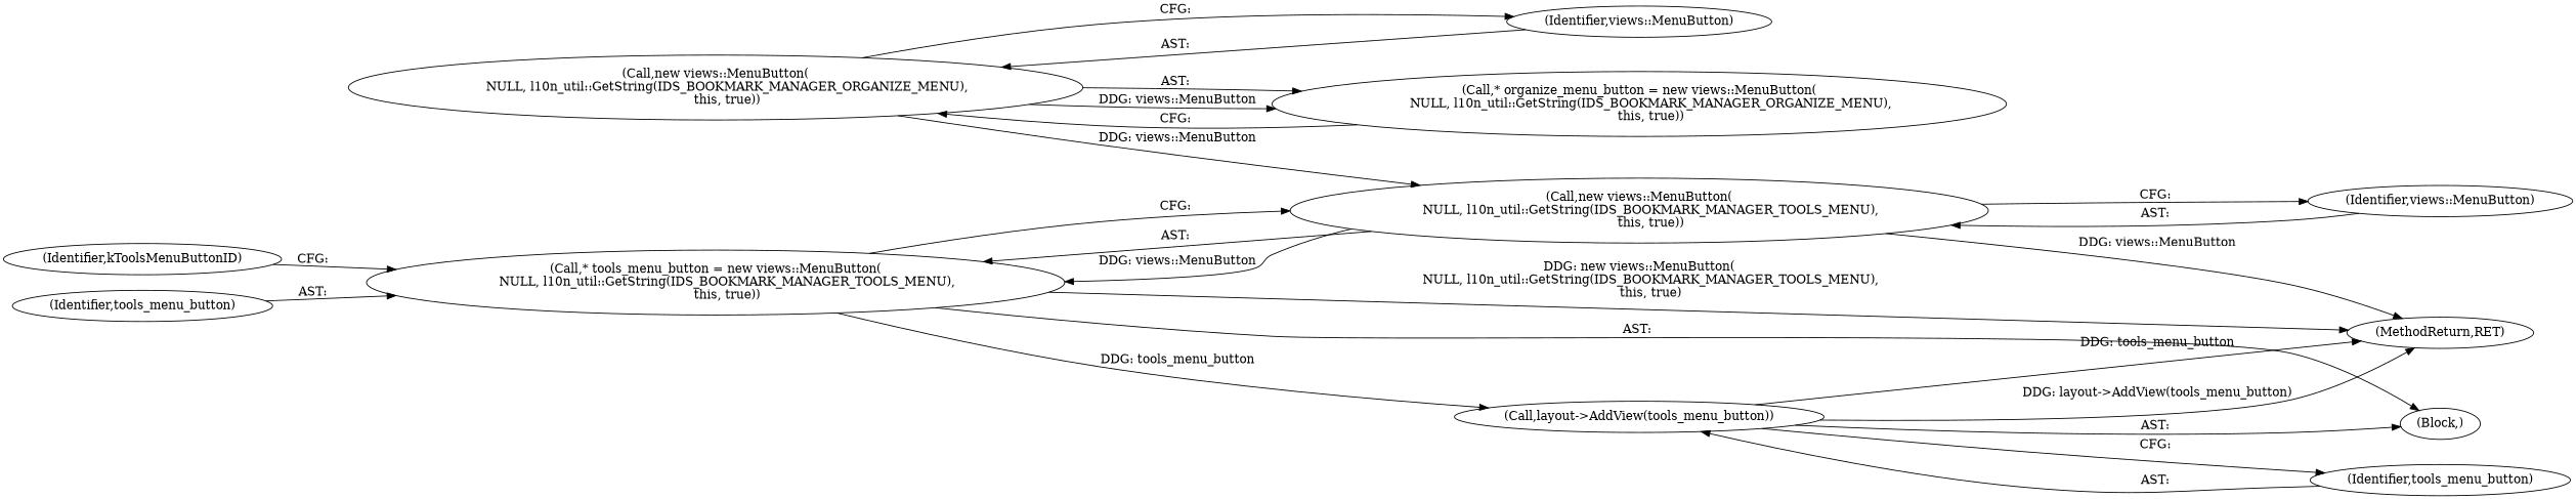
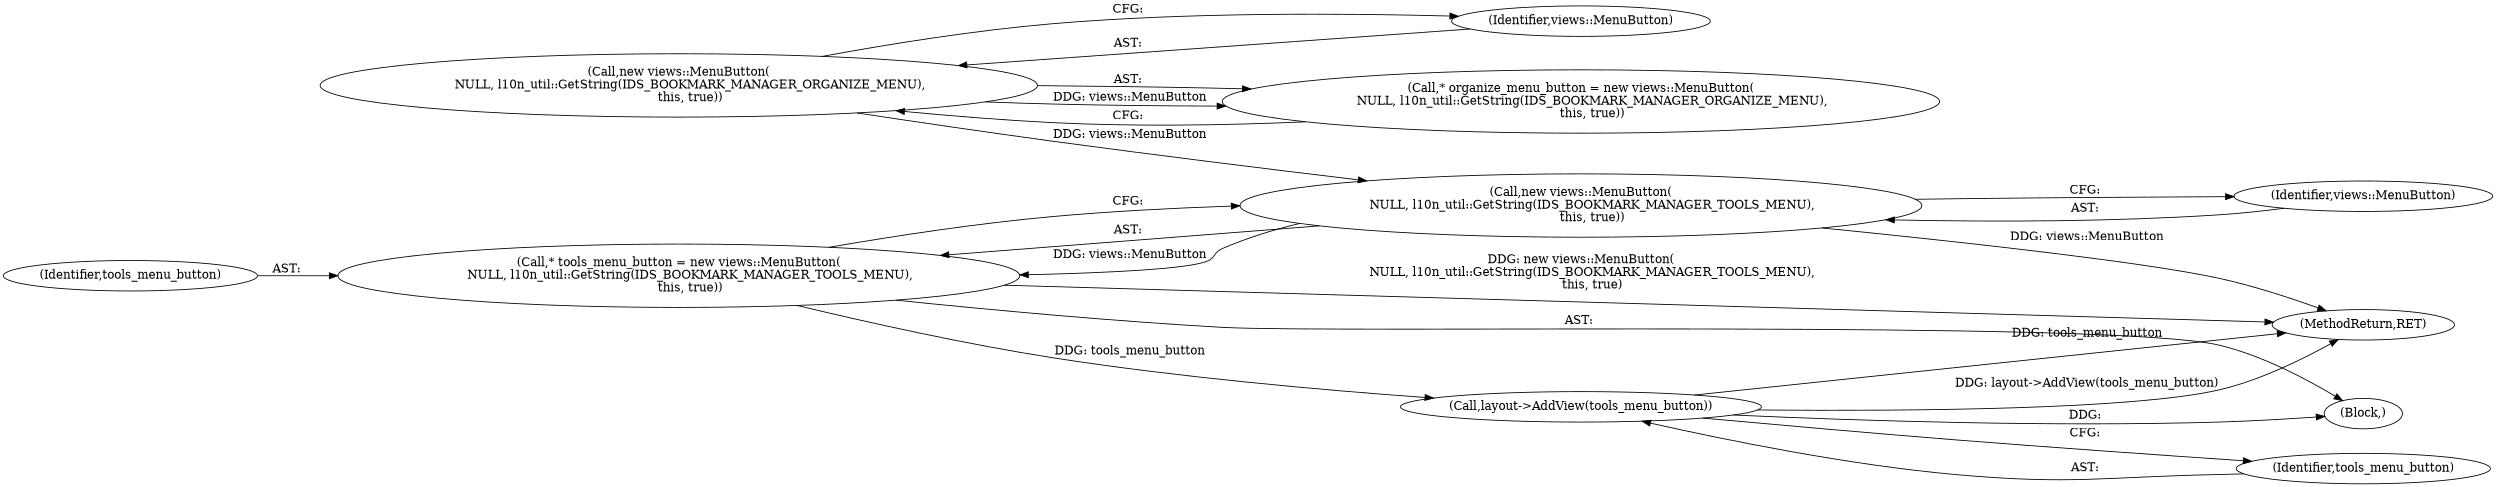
  digraph {
    rankdir=LR
    n1 [label="(Call,layout->AddView(tools_menu_button))"]
    n2 [label="(Block,)"]
    n3 [label="(MethodReturn,RET)"]
    n4 [label="(Identifier,tools_menu_button)"]
    n5 [label="(Call,* tools_menu_button = new views::MenuButton(\n      NULL, l10n_util::GetString(IDS_BOOKMARK_MANAGER_TOOLS_MENU),\n      this, true))"]
    n6 [label="(Call,new views::MenuButton(\n      NULL, l10n_util::GetString(IDS_BOOKMARK_MANAGER_TOOLS_MENU),\n      this, true))"]
    n7 [label="(Identifier,views::MenuButton)"]
    n8 [label="(Call,new views::MenuButton(\n      NULL, l10n_util::GetString(IDS_BOOKMARK_MANAGER_ORGANIZE_MENU),\n      this, true))"]
    n9 [label="(Identifier,views::MenuButton)"]
    n10 [label="(Call,* organize_menu_button = new views::MenuButton(\n      NULL, l10n_util::GetString(IDS_BOOKMARK_MANAGER_ORGANIZE_MENU),\n      this, true))"]
-   n11 [label="(Identifier,kToolsMenuButtonID)"]
    n12 [label="(Identifier,tools_menu_button)"]
-   n1 -> n2 [label="AST: "]
+   n1 -> n2 [label="DDG: "]
    n1 -> n3 [label="DDG: layout->AddView(tools_menu_button)"]
    n1 -> n3 [label="DDG: tools_menu_button"]
    n1 -> n4 [label="CFG: "]
    n4 -> n1 [label="AST: "]
    n5 -> n1 [label="DDG: tools_menu_button"]
    n5 -> n2 [label="AST: "]
    n5 -> n3 [label="DDG: new views::MenuButton(\n      NULL, l10n_util::GetString(IDS_BOOKMARK_MANAGER_TOOLS_MENU),\n      this, true)"]
    n5 -> n6 [label="CFG: "]
    n6 -> n3 [label="DDG: views::MenuButton"]
    n6 -> n5 [label="AST: "]
    n6 -> n5 [label="DDG: views::MenuButton"]
    n6 -> n7 [label="CFG: "]
    n7 -> n6 [label="AST: "]
    n8 -> n6 [label="DDG: views::MenuButton"]
    n8 -> n9 [label="CFG: "]
    n8 -> n10 [label="AST: "]
    n8 -> n10 [label="DDG: views::MenuButton"]
    n9 -> n8 [label="AST: "]
    n10 -> n8 [label="CFG: "]
-   n11 -> n5 [label="CFG: "]
    n12 -> n5 [label="AST: "]
  }
